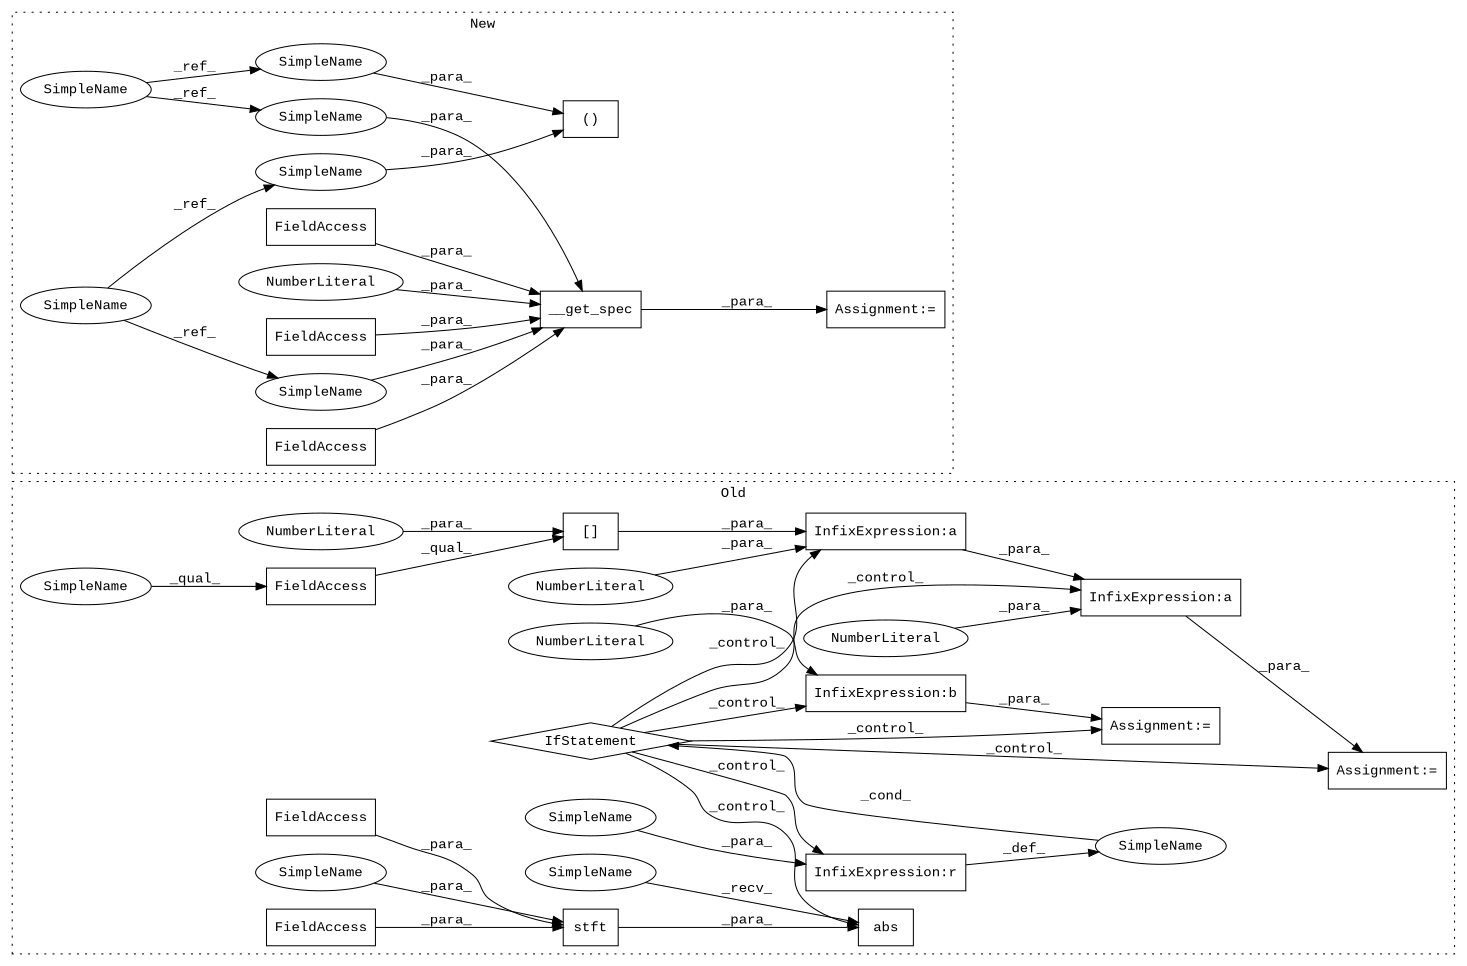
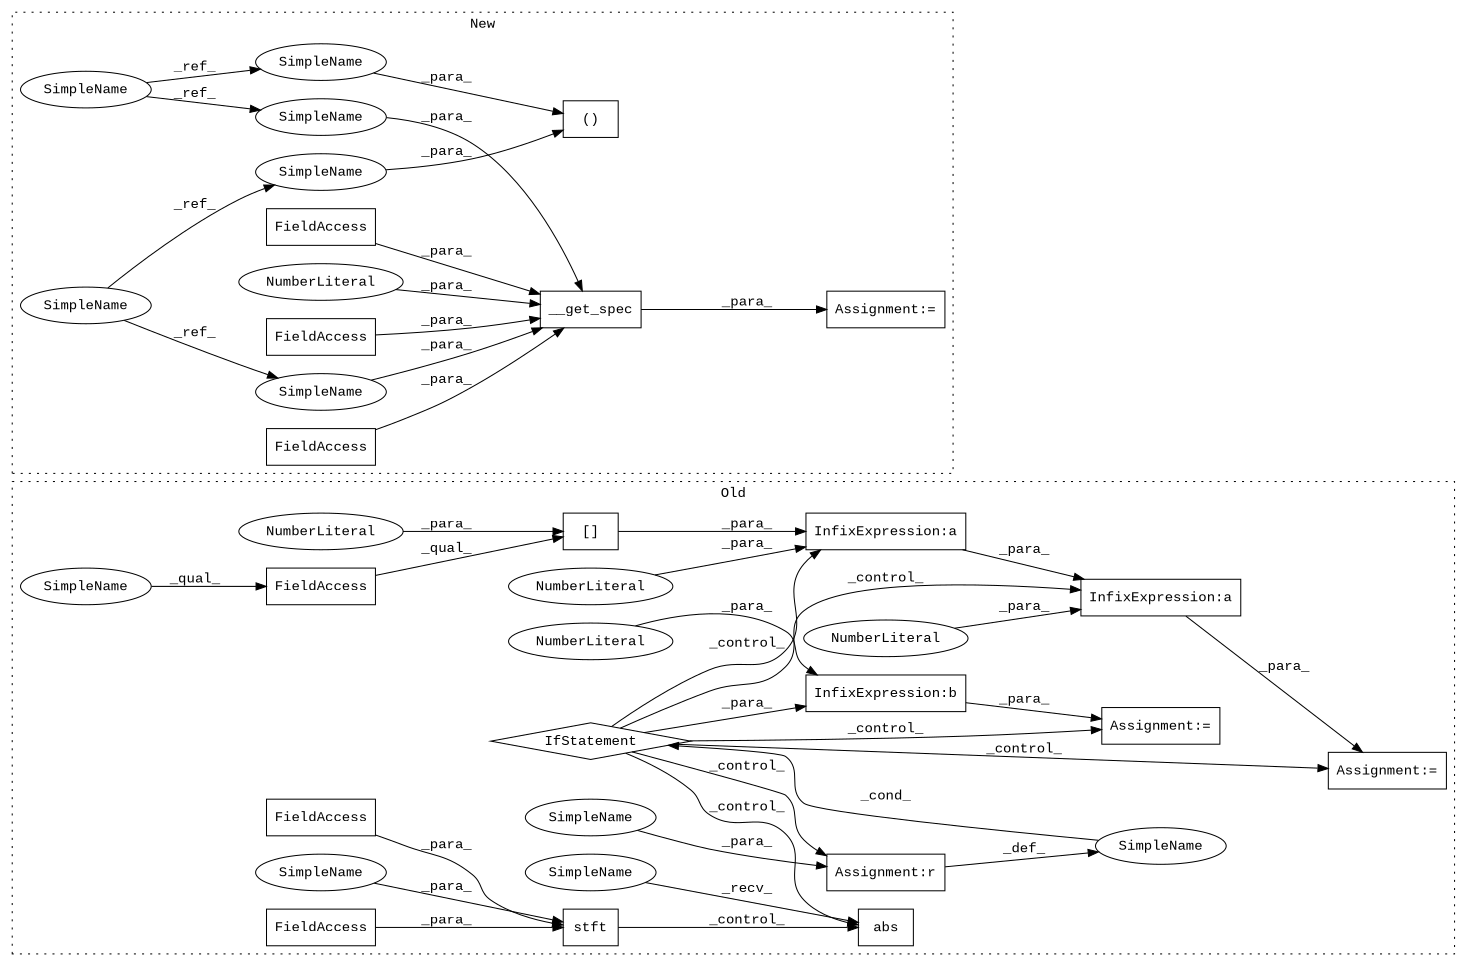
  digraph {
    fontname="Liberation Mono"
    rankdir=LR
    node [a=42 fontname="Liberation Mono" l=1 s=6214 shape=box]
    edge [fontname="Liberation Mono"]
    n1 [a=32 l="4,1" label=abs s="6150,6178"]
    n2 [label=SimpleName shape=ellipse l="" s=""]
    n3 [a=32 l="5,1" label=stft s="6154,6177"]
    n4 [a=27 l=3 label="InfixExpression:a" s=6229]
    n5 [a=27 l=3 label="InfixExpression:a" s=6224]
    n6 [a=2 l="8,1" label="[]" s="6214,6223"]
-   n7 [a=27 l=4 label="InfixExpression:r" s=6123]
+   n7 [a=27 l=4 label="Assignment:r" s=6123]
    n8 [a=34 label=NumberLiteral s=6222 shape=ellipse]
    n9 [a=34 label=NumberLiteral s=6232 shape=ellipse]
    n10 [a=34 label=NumberLiteral s=6227 shape=ellipse]
    n11 [a=22 l=7 label=FieldAccess]
    n12 [a=22 l=10 label=FieldAccess s=6167]
    n13 [a=22 label=FieldAccess s=6159]
    n14 [a=25 l="4,2" label=IfStatement s="6118,6131" shape=diamond]
    n15 [a=7 label="Assignment:=" s=6142]
    n16 [a=7 label="Assignment:=" s=6211]
    n17 [a=27 l=3 label="InfixExpression:b" s=6179]
    n18 [a=34 label=NumberLiteral s=6182 shape=ellipse]
    n19 [l=5 label=SimpleName s=6144 shape=ellipse]
    n20 [label=SimpleName s=6122 shape=ellipse]
    n21 [label=SimpleName shape=ellipse]
    n22 [l=5 label=SimpleName s=6161 shape=ellipse]
    n23 [a=32 l="11,1" label=__get_spec s="6001,6037"]
    n24 [label=SimpleName s=5830 shape=ellipse]
    n25 [a=106 l=19 label="()" s=5980]
    n26 [a=22 label=FieldAccess s=6012]
    n27 [a=22 l=2 label=FieldAccess s=6014]
    n28 [a=22 l=10 label=FieldAccess s=6025]
    n29 [l=5 label=SimpleName s=5947 shape=ellipse]
    n30 [a=7 l=2 label="Assignment:=" s=5999]
    n31 [a=34 label=NumberLiteral s=6036 shape=ellipse]
    n32 [label=SimpleName s=6017 shape=ellipse]
    n33 [label=SimpleName s=5980 shape=ellipse]
    n34 [l=5 label=SimpleName s=5994 shape=ellipse]
    n35 [l=5 label=SimpleName s=6019 shape=ellipse]
    subgraph cluster_1 {
      label=Old
      style=dotted
      n1
      n2
      n3
      n4
      n5
      n6
      n7
      n8
      n9
      n10
      n11
      n12
      n13
      n14
      n15
      n16
      n17
      n18
      n19
      n20
      n21
      n22
    }
    subgraph cluster_2 {
      label=New
      style=dotted
      n23
      n24
      n25
      n26
      n27
      n28
      n29
      n30
      n31
      n32
      n33
      n34
      n35
    }
    n2 -> n14 [label=_cond_]
-   n3 -> n1 [label=_para_]
+   n3 -> n1 [label=_control_]
    n4 -> n16 [label=_para_]
    n5 -> n4 [label=_para_]
    n6 -> n5 [label=_para_]
    n7 -> n2 [label=_def_]
    n8 -> n6 [label=_para_]
    n9 -> n4 [label=_para_]
    n10 -> n5 [label=_para_]
    n11 -> n6 [label=_qual_]
    n12 -> n3 [label=_para_]
    n13 -> n3 [label=_para_]
    n14 -> n1 [label=_control_]
    n14 -> n4 [label=_control_]
    n14 -> n5 [label=_control_]
    n14 -> n7 [label=_control_]
    n14 -> n15 [label=_control_]
    n14 -> n16 [label=_control_]
-   n14 -> n17 [label=_control_]
+   n14 -> n17 [label=_para_]
    n17 -> n15 [label=_para_]
    n18 -> n17 [label=_para_]
    n19 -> n1 [label=_recv_]
    n20 -> n7 [label=_para_]
    n21 -> n11 [label=_qual_]
    n22 -> n3 [label=_para_]
    n23 -> n30 [label=_para_]
    n24 -> n32 [label=_ref_]
    n24 -> n33 [label=_ref_]
    n26 -> n23 [label=_para_]
    n27 -> n23 [label=_para_]
    n28 -> n23 [label=_para_]
    n29 -> n34 [label=_ref_]
    n29 -> n35 [label=_ref_]
    n31 -> n23 [label=_para_]
    n32 -> n23 [label=_para_]
    n33 -> n25 [label=_para_]
    n34 -> n25 [label=_para_]
    n35 -> n23 [label=_para_]
  }
